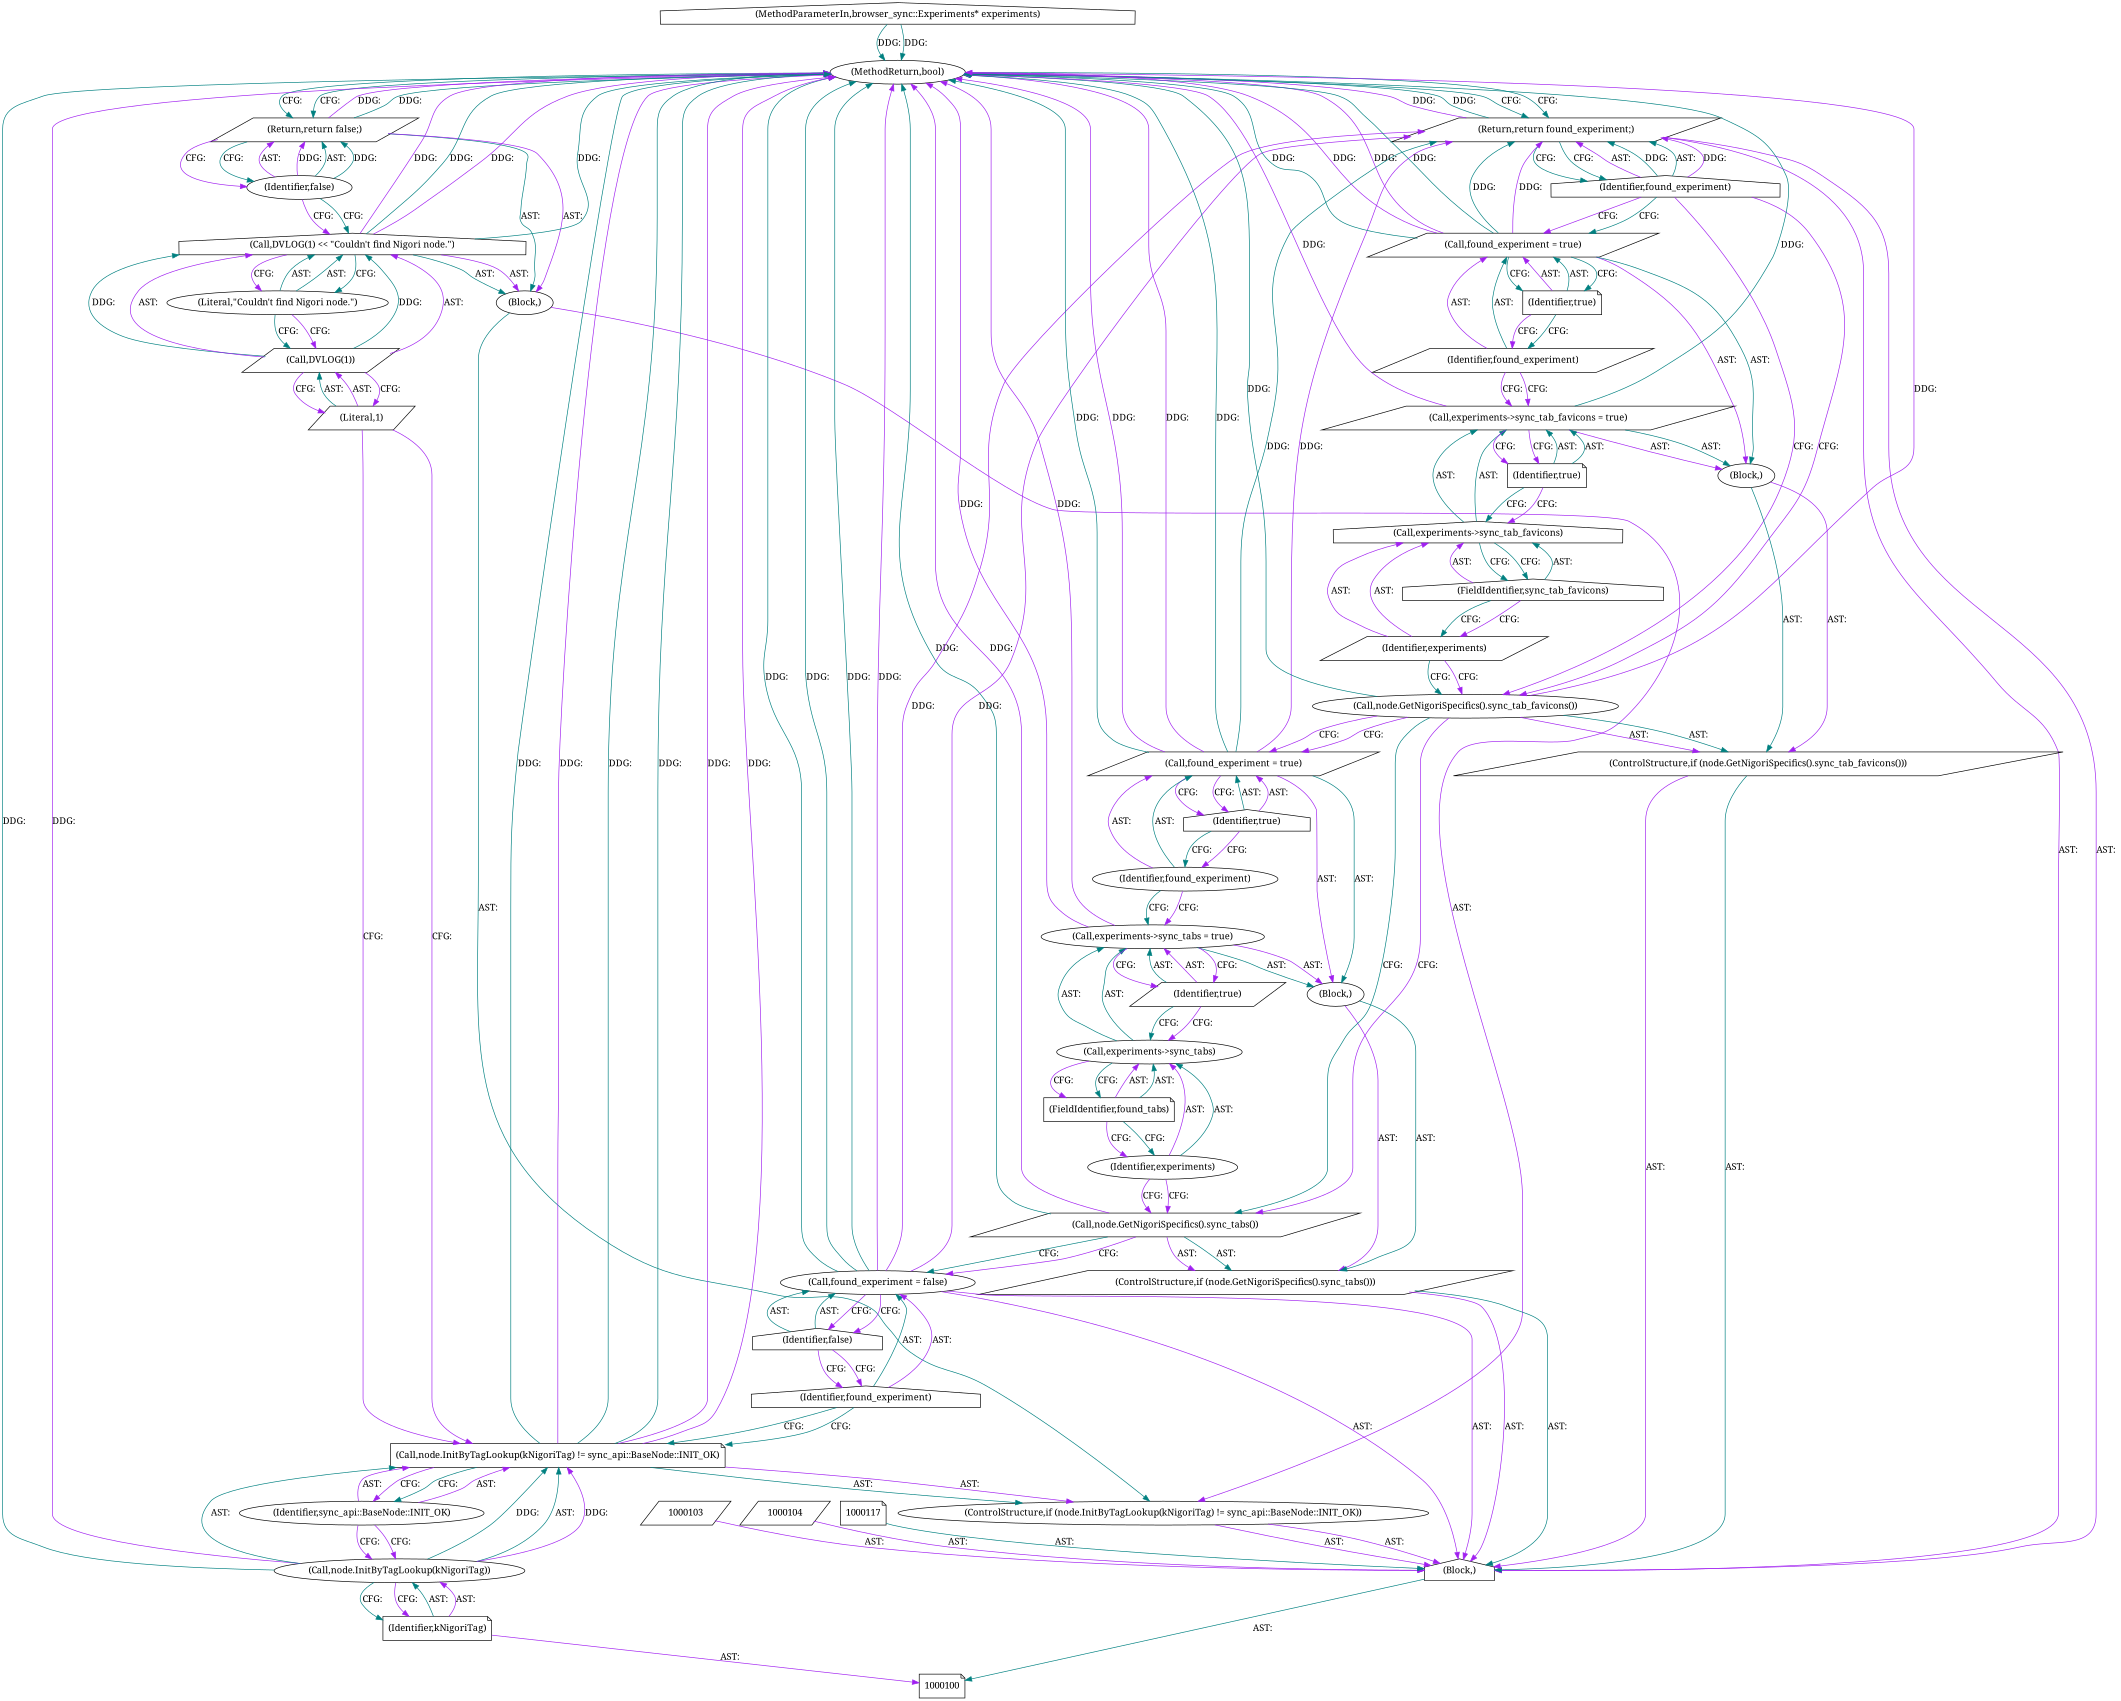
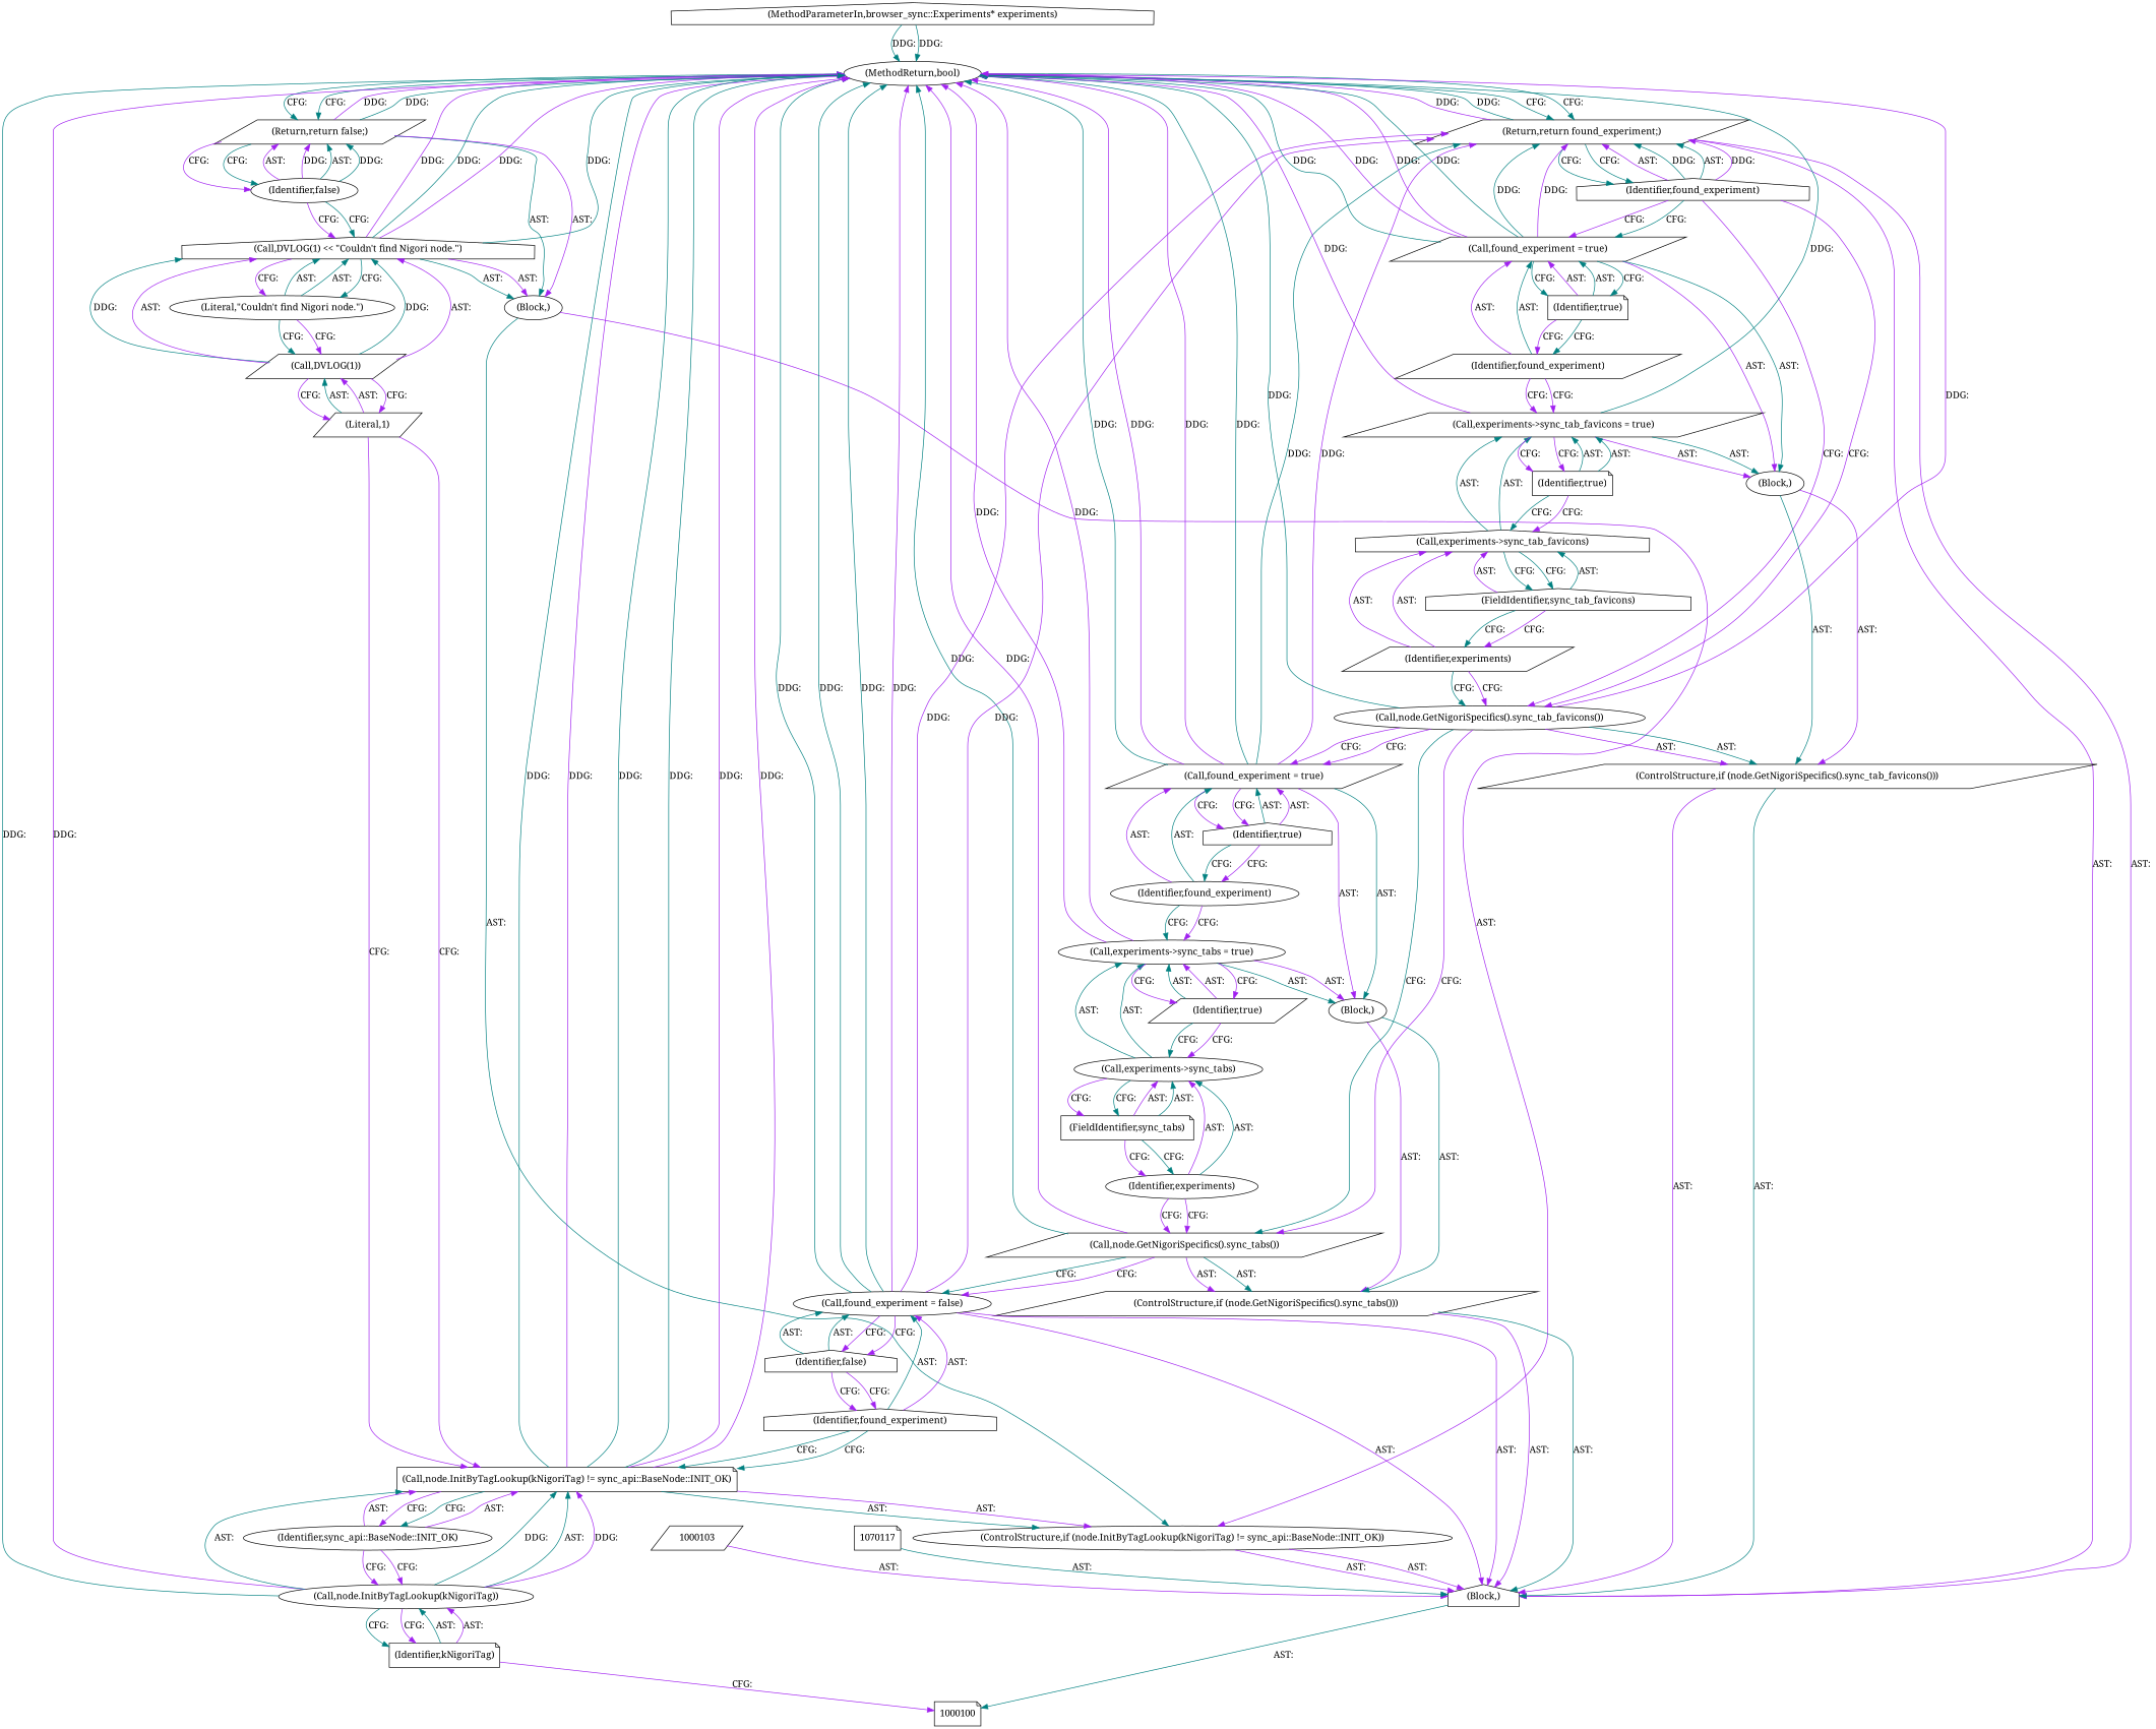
  digraph {
    fontname="Noto Serif"
    node [fontname="Noto Serif" shape=ellipse]
    edge [color=purple fontname="Noto Serif"]
    n1 [label="(MethodReturn,bool)"]
    n2 [label="(Return,return found_experiment;)" shape=parallelogram]
    n3 [label="(Return,return false;)" shape=parallelogram]
    n4 [label="(Block,)" shape=house]
    n5 [label="(Identifier,found_experiment)" shape=house]
    n6 [label="(Block,)"]
    n7 [label="(Identifier,false)"]
    1000100 [shape=note]
    n9 [label="(MethodParameterIn,browser_sync::Experiments* experiments)" shape=house]
    n10 [label="(ControlStructure,if (node.GetNigoriSpecifics().sync_tabs()))" shape=parallelogram]
    n11 [label="(Block,)"]
    n12 [label="(Call,node.GetNigoriSpecifics().sync_tabs())" shape=parallelogram]
    n13 [label="(Call,found_experiment = false)"]
    n14 [label="(Identifier,false)" shape=house]
-   n15 [label="(FieldIdentifier,found_tabs)" shape=note]
+   n15 [label="(FieldIdentifier,sync_tabs)" shape=note]
    n16 [label="(Call,experiments->sync_tabs)"]
    n17 [label="(Identifier,experiments)"]
    n18 [label="(Call,experiments->sync_tabs = true)"]
    n19 [label="(Identifier,true)" shape=parallelogram]
    n20 [label="(Identifier,true)" shape=house]
    n21 [label="(Call,found_experiment = true)" shape=parallelogram]
    n22 [label="(Identifier,found_experiment)"]
    n23 [label="(ControlStructure,if (node.GetNigoriSpecifics().sync_tab_favicons()))" shape=parallelogram]
    n24 [label="(Block,)"]
    n25 [label="(Call,node.GetNigoriSpecifics().sync_tab_favicons())"]
    n26 [label="(FieldIdentifier,sync_tab_favicons)" shape=house]
    n27 [label="(Call,experiments->sync_tab_favicons)" shape=house]
    n28 [label="(Identifier,experiments)" shape=parallelogram]
    n29 [label="(Call,experiments->sync_tab_favicons = true)" shape=parallelogram]
    n30 [label="(Identifier,true)" shape=note]
    n31 [label="(Identifier,true)" shape=note]
    n32 [label="(Call,found_experiment = true)" shape=parallelogram]
    n33 [label="(Identifier,found_experiment)" shape=parallelogram]
    n34 [label="(ControlStructure,if (node.InitByTagLookup(kNigoriTag) != sync_api::BaseNode::INIT_OK))"]
    n35 [label="(Identifier,kNigoriTag)" shape=note]
    n36 [label="(Call,node.InitByTagLookup(kNigoriTag))"]
    n37 [label="(Call,node.InitByTagLookup(kNigoriTag) != sync_api::BaseNode::INIT_OK)" shape=note]
    n38 [label="(Identifier,sync_api::BaseNode::INIT_OK)"]
    n39 [label="(Literal,1)" shape=parallelogram]
    n40 [label="(Call,DVLOG(1))" shape=parallelogram]
    n41 [label="(Call,DVLOG(1) << \"Couldn't find Nigori node.\")" shape=house]
    n42 [label="(Literal,\"Couldn't find Nigori node.\")"]
    n43 [label="(Identifier,found_experiment)" shape=house]
    1000103 [shape=parallelogram]
-   1000104 [shape=parallelogram]
-   1000117 [shape=note]
+   1000117 [shape=note label=1070117]
    n1 -> n2 [color=teal label="CFG: "]
    n1 -> n2 [color=teal label="CFG: "]
    n1 -> n3 [color=teal label="CFG: "]
    n1 -> n3 [color=teal label="CFG: "]
    n2 -> n1 [label="DDG: "]
    n2 -> n1 [color=teal label="DDG: "]
    n2 -> n4 [label="AST: "]
    n2 -> n4 [label="AST: "]
    n2 -> n5 [color=teal label="CFG: "]
    n2 -> n5 [color=teal label="CFG: "]
    n3 -> n1 [label="DDG: "]
    n3 -> n1 [color=teal label="DDG: "]
    n3 -> n6 [color=teal label="AST: "]
    n3 -> n6 [label="AST: "]
    n3 -> n7 [label="CFG: "]
    n3 -> n7 [color=teal label="CFG: "]
    n4 -> 1000100 [color=teal label="AST: "]
    n5 -> n2 [label="AST: "]
    n5 -> n2 [color=teal label="DDG: "]
    n5 -> n2 [color=teal label="AST: "]
    n5 -> n2 [label="DDG: "]
    n5 -> n25 [label="CFG: "]
    n5 -> n25 [label="CFG: "]
    n5 -> n32 [label="CFG: "]
    n5 -> n32 [color=teal label="CFG: "]
    n6 -> n34 [color=teal label="AST: "]
    n6 -> n34 [label="AST: "]
    n7 -> n3 [label="AST: "]
    n7 -> n3 [label="DDG: "]
    n7 -> n3 [color=teal label="AST: "]
    n7 -> n3 [color=teal label="DDG: "]
    n7 -> n41 [label="CFG: "]
    n7 -> n41 [color=teal label="CFG: "]
    n9 -> n1 [color=teal label="DDG: "]
    n9 -> n1 [color=teal label="DDG: "]
    n10 -> n4 [color=teal label="AST: "]
    n10 -> n4 [label="AST: "]
    n11 -> n10 [label="AST: "]
    n11 -> n10 [color=teal label="AST: "]
    n12 -> n1 [color=teal label="DDG: "]
    n12 -> n1 [label="DDG: "]
    n12 -> n10 [color=teal label="AST: "]
    n12 -> n10 [label="AST: "]
    n12 -> n13 [color=teal label="CFG: "]
    n12 -> n13 [label="CFG: "]
    n13 -> n1 [color=teal label="DDG: "]
    n13 -> n1 [color=teal label="DDG: "]
    n13 -> n1 [color=teal label="DDG: "]
    n13 -> n1 [label="DDG: "]
    n13 -> n2 [label="DDG: "]
    n13 -> n2 [label="DDG: "]
    n13 -> n4 [label="AST: "]
    n13 -> n4 [label="AST: "]
    n13 -> n14 [label="CFG: "]
    n13 -> n14 [label="CFG: "]
    n14 -> n13 [color=teal label="AST: "]
    n14 -> n13 [color=teal label="AST: "]
    n14 -> n43 [label="CFG: "]
    n14 -> n43 [label="CFG: "]
    n15 -> n16 [label="AST: "]
    n15 -> n16 [color=teal label="AST: "]
    n15 -> n17 [color=teal label="CFG: "]
    n15 -> n17 [label="CFG: "]
    n16 -> n15 [label="CFG: "]
    n16 -> n15 [color=teal label="CFG: "]
    n16 -> n18 [color=teal label="AST: "]
    n16 -> n18 [color=teal label="AST: "]
    n17 -> n12 [label="CFG: "]
    n17 -> n12 [label="CFG: "]
    n17 -> n16 [label="AST: "]
    n17 -> n16 [color=teal label="AST: "]
    n18 -> n1 [label="DDG: "]
    n18 -> n1 [label="DDG: "]
    n18 -> n11 [color=teal label="AST: "]
    n18 -> n11 [label="AST: "]
    n18 -> n19 [label="CFG: "]
    n18 -> n19 [label="CFG: "]
    n19 -> n16 [label="CFG: "]
    n19 -> n16 [color=teal label="CFG: "]
    n19 -> n18 [color=teal label="AST: "]
    n19 -> n18 [label="AST: "]
    n20 -> n21 [color=teal label="AST: "]
    n20 -> n21 [label="AST: "]
    n20 -> n22 [label="CFG: "]
    n20 -> n22 [color=teal label="CFG: "]
    n21 -> n1 [color=teal label="DDG: "]
    n21 -> n1 [label="DDG: "]
    n21 -> n1 [label="DDG: "]
    n21 -> n1 [color=teal label="DDG: "]
    n21 -> n2 [color=teal label="DDG: "]
    n21 -> n2 [label="DDG: "]
    n21 -> n11 [label="AST: "]
    n21 -> n11 [color=teal label="AST: "]
    n21 -> n20 [label="CFG: "]
    n21 -> n20 [label="CFG: "]
    n22 -> n18 [label="CFG: "]
    n22 -> n18 [color=teal label="CFG: "]
    n22 -> n21 [label="AST: "]
    n22 -> n21 [color=teal label="AST: "]
    n23 -> n4 [color=teal label="AST: "]
    n23 -> n4 [label="AST: "]
    n24 -> n23 [color=teal label="AST: "]
    n24 -> n23 [label="AST: "]
    n25 -> n1 [color=teal label="DDG: "]
    n25 -> n1 [label="DDG: "]
    n25 -> n12 [color=teal label="CFG: "]
    n25 -> n12 [label="CFG: "]
    n25 -> n21 [label="CFG: "]
    n25 -> n21 [label="CFG: "]
    n25 -> n23 [label="AST: "]
    n25 -> n23 [color=teal label="AST: "]
    n26 -> n27 [color=teal label="AST: "]
    n26 -> n27 [label="AST: "]
    n26 -> n28 [color=teal label="CFG: "]
    n26 -> n28 [label="CFG: "]
    n27 -> n26 [color=teal label="CFG: "]
    n27 -> n26 [color=teal label="CFG: "]
    n27 -> n29 [color=teal label="AST: "]
    n27 -> n29 [color=teal label="AST: "]
    n28 -> n25 [color=teal label="CFG: "]
    n28 -> n25 [label="CFG: "]
    n28 -> n27 [label="AST: "]
    n28 -> n27 [label="AST: "]
    n29 -> n1 [label="DDG: "]
    n29 -> n1 [color=teal label="DDG: "]
    n29 -> n24 [color=teal label="AST: "]
    n29 -> n24 [label="AST: "]
    n29 -> n30 [label="CFG: "]
    n29 -> n30 [label="CFG: "]
    n30 -> n27 [color=teal label="CFG: "]
    n30 -> n27 [label="CFG: "]
    n30 -> n29 [color=teal label="AST: "]
    n30 -> n29 [color=teal label="AST: "]
    n31 -> n32 [label="AST: "]
    n31 -> n32 [color=teal label="AST: "]
    n31 -> n33 [label="CFG: "]
    n31 -> n33 [color=teal label="CFG: "]
    n32 -> n1 [label="DDG: "]
    n32 -> n1 [color=teal label="DDG: "]
    n32 -> n1 [color=teal label="DDG: "]
    n32 -> n1 [label="DDG: "]
    n32 -> n2 [color=teal label="DDG: "]
    n32 -> n2 [label="DDG: "]
    n32 -> n24 [label="AST: "]
    n32 -> n24 [color=teal label="AST: "]
    n32 -> n31 [color=teal label="CFG: "]
    n32 -> n31 [color=teal label="CFG: "]
    n33 -> n29 [label="CFG: "]
    n33 -> n29 [label="CFG: "]
    n33 -> n32 [label="AST: "]
    n33 -> n32 [color=teal label="AST: "]
    n34 -> n4 [label="AST: "]
    n34 -> n4 [label="AST: "]
-   n35 -> 1000100 [label="AST: "]
+   n35 -> 1000100 [label="CFG: "]
    n35 -> n36 [color=teal label="AST: "]
    n35 -> n36 [label="AST: "]
    n36 -> n1 [color=teal label="DDG: "]
    n36 -> n1 [label="DDG: "]
    n36 -> n35 [color=teal label="CFG: "]
    n36 -> n35 [label="CFG: "]
    n36 -> n37 [color=teal label="AST: "]
    n36 -> n37 [color=teal label="DDG: "]
    n36 -> n37 [color=teal label="AST: "]
    n36 -> n37 [label="DDG: "]
    n37 -> n1 [color=teal label="DDG: "]
    n37 -> n1 [label="DDG: "]
    n37 -> n1 [color=teal label="DDG: "]
    n37 -> n1 [color=teal label="DDG: "]
    n37 -> n1 [label="DDG: "]
    n37 -> n1 [label="DDG: "]
    n37 -> n34 [color=teal label="AST: "]
    n37 -> n34 [label="AST: "]
    n37 -> n38 [label="CFG: "]
    n37 -> n38 [color=teal label="CFG: "]
    n38 -> n36 [label="CFG: "]
    n38 -> n36 [label="CFG: "]
    n38 -> n37 [label="AST: "]
    n38 -> n37 [label="AST: "]
    n39 -> n37 [label="CFG: "]
    n39 -> n37 [label="CFG: "]
    n39 -> n40 [color=teal label="AST: "]
    n39 -> n40 [label="AST: "]
    n40 -> n39 [label="CFG: "]
    n40 -> n39 [label="CFG: "]
    n40 -> n41 [label="AST: "]
    n40 -> n41 [color=teal label="DDG: "]
    n40 -> n41 [label="AST: "]
    n40 -> n41 [color=teal label="DDG: "]
    n41 -> n1 [label="DDG: "]
    n41 -> n1 [color=teal label="DDG: "]
    n41 -> n1 [label="DDG: "]
    n41 -> n1 [color=teal label="DDG: "]
    n41 -> n6 [color=teal label="AST: "]
    n41 -> n6 [label="AST: "]
    n41 -> n42 [color=teal label="CFG: "]
    n41 -> n42 [label="CFG: "]
    n42 -> n40 [label="CFG: "]
    n42 -> n40 [color=teal label="CFG: "]
    n42 -> n41 [color=teal label="AST: "]
    n42 -> n41 [color=teal label="AST: "]
    n43 -> n13 [color=teal label="AST: "]
    n43 -> n13 [label="AST: "]
    n43 -> n37 [color=teal label="CFG: "]
    n43 -> n37 [color=teal label="CFG: "]
    1000103 -> n4 [label="AST: "]
-   1000104 -> n4 [label="AST: "]
    1000117 -> n4 [color=teal label="AST: "]
  }
